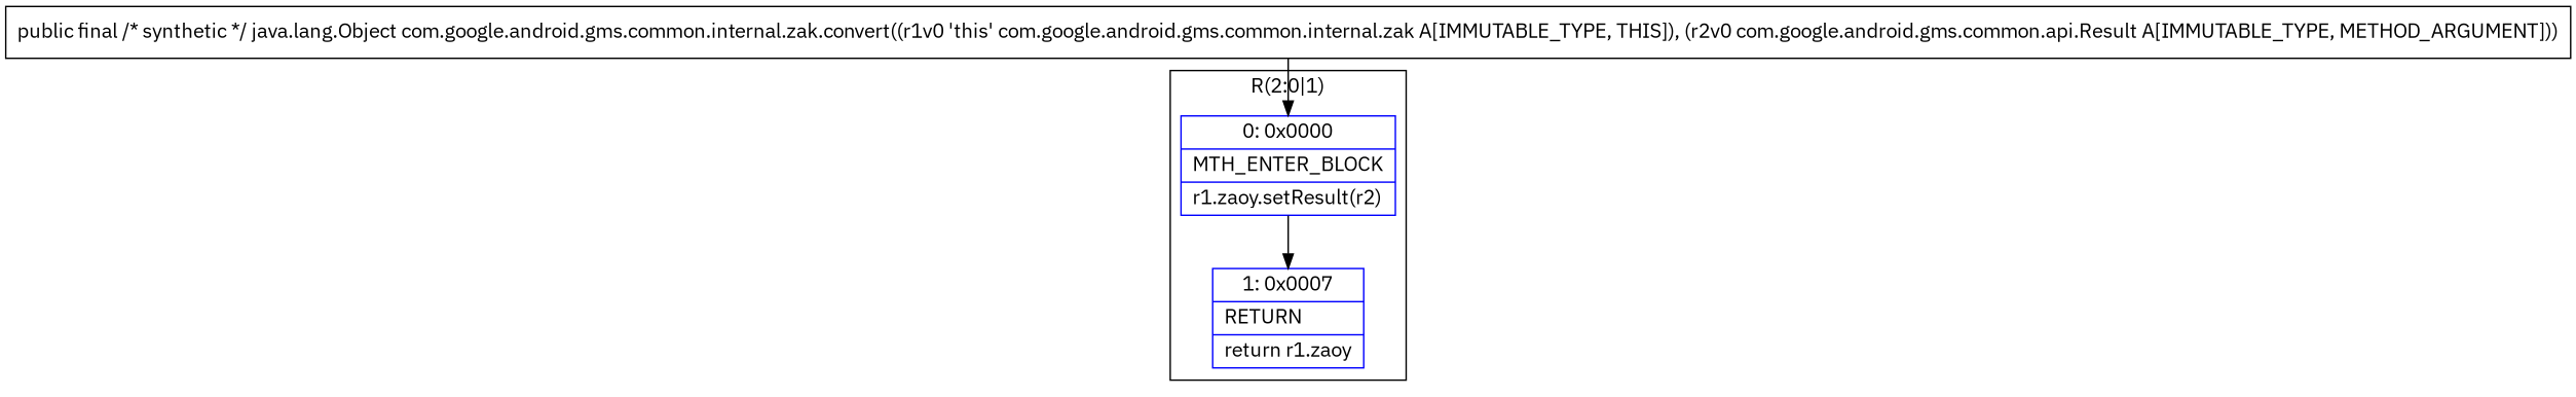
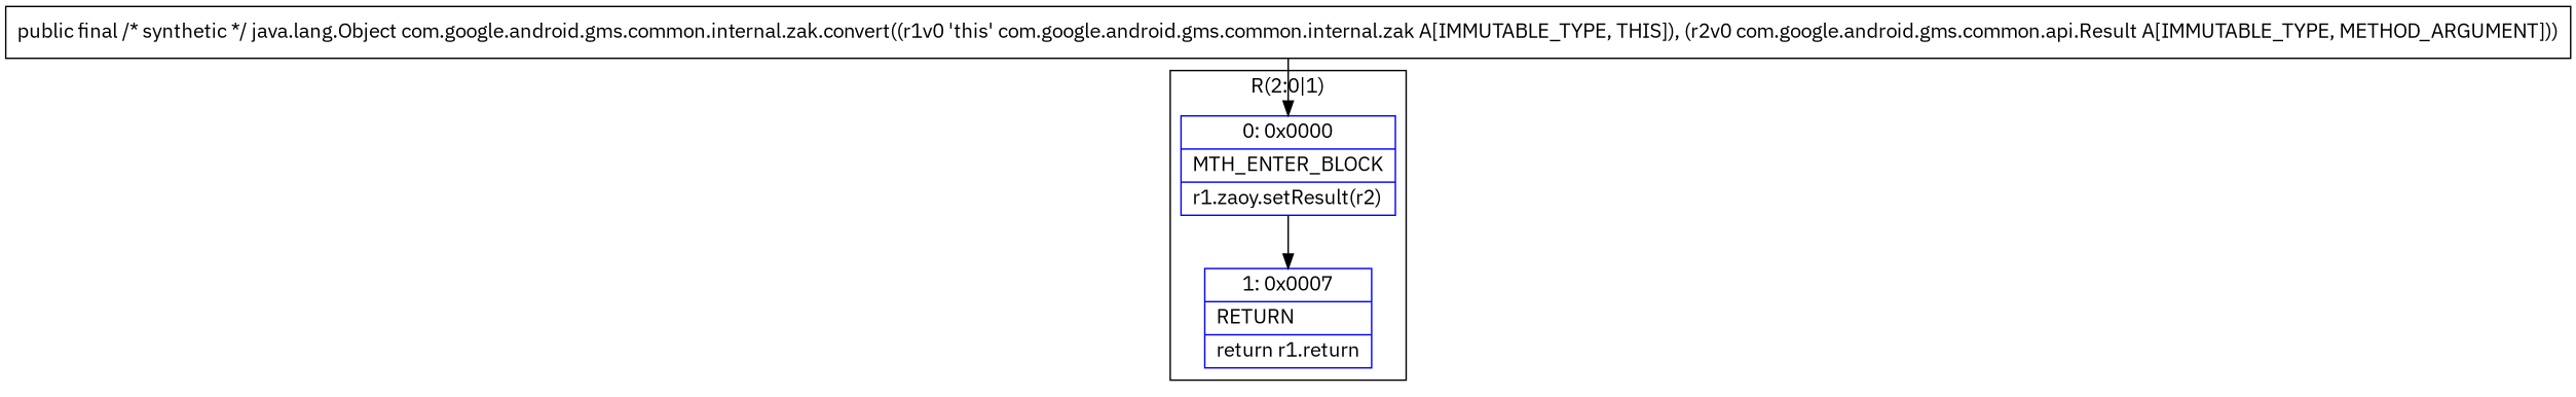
  digraph {
    fontname="IBM Plex Sans"
    node [color=blue shape=record fontname="IBM Plex Sans"]
    edge [fontname="IBM Plex Sans"]
    n1 [label="{0\:\ 0x0000|MTH_ENTER_BLOCK\l|r1.zaoy.setResult(r2)\l}"]
-   n2 [label="{1\:\ 0x0007|RETURN\l|return r1.zaoy\l}"]
+   n2 [label="{1\:\ 0x0007|RETURN\l|return r1.return\l}"]
    n3 [label="{public final \/* synthetic *\/ java.lang.Object com.google.android.gms.common.internal.zak.convert((r1v0 'this' com.google.android.gms.common.internal.zak A[IMMUTABLE_TYPE, THIS]), (r2v0 com.google.android.gms.common.api.Result A[IMMUTABLE_TYPE, METHOD_ARGUMENT])) }" color=""]
    subgraph cluster_1 {
      label="R(2:0|1)"
      n1
      n2
    }
    n1 -> n2
    n3 -> n1
  }
